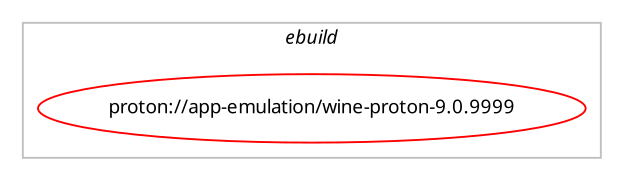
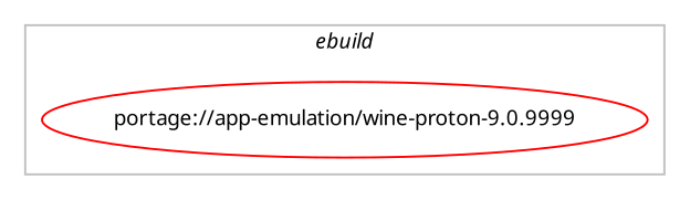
  digraph {
    compound=true
    concentrate=true
    fontname="Noto Sans"
    fontsize=10
    newrank=true
    rankdir=LR
    ranksep=1.5
-   n1 [color=red fontname="Noto Sans" fontsize=10 label="proton://app-emulation/wine-proton-9.0.9999" width=4]
+   n1 [color=red fontname="Noto Sans" fontsize=10 label="portage://app-emulation/wine-proton-9.0.9999" width=4]
    subgraph cluster_1 {
      color=gray
      label=<<i>ebuild</i>>
      n1
    }
    subgraph cluster_2 {
      color=gray
      label=<<i>dependencies</i>>
      subgraph cluster_3 {
        color=gray
        fillcolor="#eeeeee"
        label=<<i>compile</i>>
        style=filled
      }
      subgraph cluster_4 {
        color=gray
        fillcolor="#eeeeee"
        label=<<i>compile and run</i>>
        style=filled
      }
      subgraph cluster_5 {
        color=gray
        fillcolor="#eeeeee"
        label=<<i>run</i>>
        style=filled
      }
    }
    subgraph cluster_6 {
      color=gray
      label=<<i>candidates</i>>
      rank=same
    }
  }
